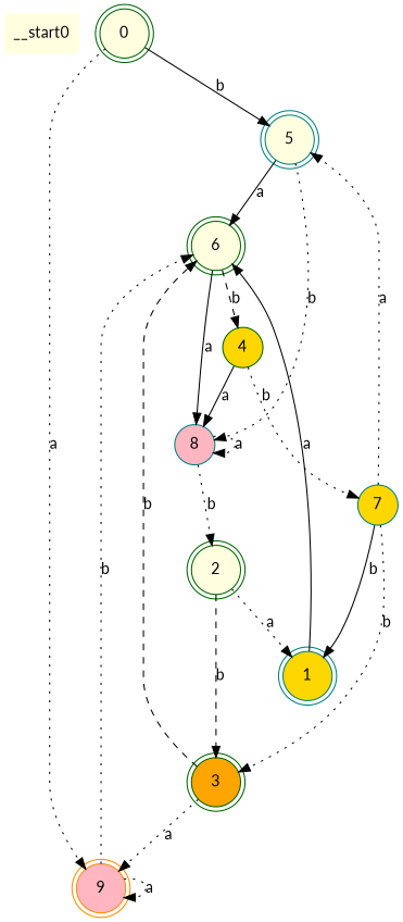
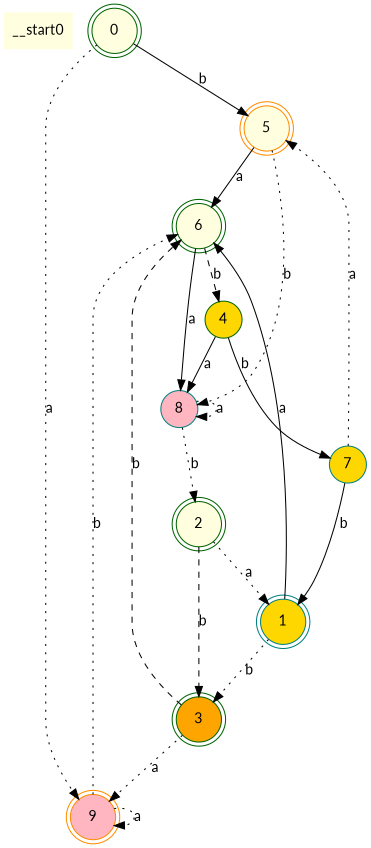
  digraph {
    fontname=Lato
    rankdir=TB
    node [color=darkgreen fillcolor=lightyellow fontname=Lato shape=doublecircle style="rounded,filled"]
    edge [fontname=Lato style=dotted]
    __start0 [color=darkorange shape=none style=filled]
    n2 [label=0]
-   n3 [color=teal label=5]
+   n3 [color=darkorange label=5]
    n4 [color=darkorange fillcolor=lightpink label=9]
    n5 [label=6]
    n6 [color=teal fillcolor=lightpink label=8 shape=circle style=filled]
    n7 [color=teal fillcolor=gold label=1]
    n8 [fillcolor=orange label=3]
    n9 [fillcolor=gold label=4 shape=circle style=filled]
    n10 [label=2]
    n11 [color=teal fillcolor=gold label=7 shape=circle style=filled]
    n2 -> n3 [label=b style=solid]
    n2 -> n4 [label=a]
    n3 -> n5 [label=a style=solid]
    n3 -> n6 [label=b]
    n4 -> n4 [label=a]
    n4 -> n5 [label=b]
    n5 -> n6 [label=a style=solid]
    n5 -> n9 [label=b style=dashed]
    n6 -> n6 [label=a]
    n6 -> n10 [label=b]
    n7 -> n5 [label=a style=solid]
-   n11 -> n8 [label=b]
+   n7 -> n8 [label=b]
    n8 -> n4 [label=a]
    n8 -> n5 [label=b style=dashed]
    n9 -> n6 [label=a style=solid]
-   n9 -> n11 [label=b]
+   n9 -> n11 [label=b style=solid]
    n10 -> n7 [label=a]
    n10 -> n8 [label=b style=dashed]
    n11 -> n3 [label=a]
    n11 -> n7 [label=b style=solid]
  }
